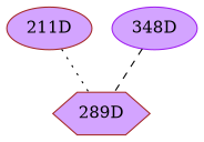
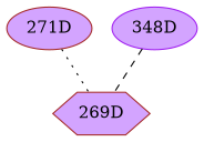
  graph {
    node [color=brown fillcolor="#D3A4FF" shape=ellipse style=radial]
    edge [penwidth=1]
-   "289D" [shape=hexagon]
-   "271D" [label="211D"]
+   "289D" [shape=hexagon label="269D"]
+   "271D"
    "348D" [color=purple]
    "271D" -- "289D" [style=dotted]
    "348D" -- "289D" [style=dashed]
  }
